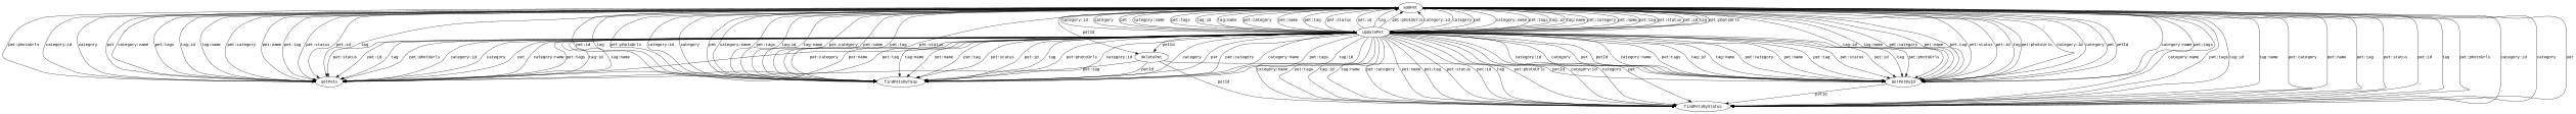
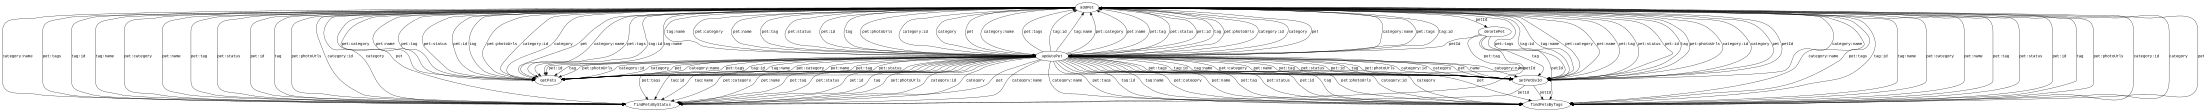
  digraph {
    fontname="Liberation Mono"
    node [fontname="Liberation Mono"]
    edge [fontname="Liberation Mono"]
    n1 [label=addPet]
    n2 [label=getPets]
    n3 [label=updatePet]
    n4 [label=findPetsByStatus]
    n5 [label=findPetsByTags]
    n6 [label=getPetById]
    n7 [label=deletePet]
    n1 -> n2 [label="category:name"]
    n1 -> n2 [label="pet:tags"]
    n1 -> n2 [label="tag:id"]
    n1 -> n2 [label="tag:name"]
    n1 -> n2 [label="pet:category"]
    n1 -> n2 [label="pet:name"]
    n1 -> n2 [label="pet:tag"]
    n1 -> n2 [label="pet:status"]
    n1 -> n2 [label="pet:id"]
    n1 -> n2 [label=tag]
    n1 -> n2 [label="pet:photoUrls"]
    n1 -> n2 [label="category:id"]
    n1 -> n2 [label=category]
    n1 -> n2 [label=pet]
    n1 -> n3 [label="category:name"]
    n1 -> n3 [label="pet:tags"]
    n1 -> n3 [label="tag:id"]
    n1 -> n3 [label="tag:name"]
    n1 -> n3 [label="pet:category"]
    n1 -> n3 [label="pet:name"]
    n1 -> n3 [label="pet:tag"]
    n1 -> n3 [label="pet:status"]
    n1 -> n3 [label="pet:id"]
    n1 -> n3 [label=tag]
    n1 -> n3 [label="pet:photoUrls"]
    n1 -> n3 [label="category:id"]
    n1 -> n3 [label=category]
    n1 -> n3 [label=pet]
    n1 -> n4 [label="category:name"]
    n1 -> n4 [label="pet:tags"]
    n1 -> n4 [label="tag:id"]
    n1 -> n4 [label="tag:name"]
    n1 -> n4 [label="pet:category"]
    n1 -> n4 [label="pet:name"]
    n1 -> n4 [label="pet:tag"]
    n1 -> n4 [label="pet:status"]
    n1 -> n4 [label="pet:id"]
    n1 -> n4 [label=tag]
    n1 -> n4 [label="pet:photoUrls"]
    n1 -> n4 [label="category:id"]
    n1 -> n4 [label=category]
    n1 -> n4 [label=pet]
    n1 -> n5 [label="category:name"]
    n1 -> n5 [label="pet:tags"]
    n1 -> n5 [label="tag:id"]
    n1 -> n5 [label="tag:name"]
    n1 -> n5 [label="pet:category"]
    n1 -> n5 [label="pet:name"]
    n1 -> n5 [label="pet:tag"]
    n1 -> n5 [label="pet:status"]
    n1 -> n5 [label="pet:id"]
    n1 -> n5 [label=tag]
    n1 -> n5 [label="pet:photoUrls"]
    n1 -> n5 [label="category:id"]
    n1 -> n5 [label=category]
    n1 -> n5 [label=pet]
    n1 -> n6 [label="category:name"]
    n1 -> n6 [label="pet:tags"]
    n1 -> n6 [label="tag:id"]
    n1 -> n6 [label="tag:name"]
    n1 -> n6 [label="pet:category"]
    n1 -> n6 [label="pet:name"]
    n1 -> n6 [label="pet:tag"]
    n1 -> n6 [label="pet:status"]
    n1 -> n6 [label="pet:id"]
    n1 -> n6 [label=tag]
    n1 -> n6 [label="pet:photoUrls"]
    n1 -> n6 [label="category:id"]
    n1 -> n6 [label=category]
    n1 -> n6 [label=pet]
    n1 -> n7 [label=petId]
    n3 -> n1 [label="category:name"]
    n3 -> n1 [label="pet:tags"]
    n3 -> n1 [label="tag:id"]
    n3 -> n1 [label="tag:name"]
    n3 -> n1 [label="pet:category"]
    n3 -> n1 [label="pet:name"]
    n3 -> n1 [label="pet:tag"]
    n3 -> n1 [label="pet:status"]
    n3 -> n1 [label="pet:id"]
    n3 -> n1 [label=tag]
    n3 -> n1 [label="pet:photoUrls"]
    n3 -> n1 [label="category:id"]
    n3 -> n1 [label=category]
    n3 -> n1 [label=pet]
    n3 -> n2 [label="category:name"]
    n3 -> n2 [label="pet:tags"]
    n3 -> n2 [label="tag:id"]
    n3 -> n2 [label="tag:name"]
    n3 -> n2 [label="pet:category"]
    n3 -> n2 [label="pet:name"]
    n3 -> n2 [label="pet:tag"]
    n3 -> n2 [label="pet:status"]
    n3 -> n2 [label="pet:id"]
    n3 -> n2 [label=tag]
    n3 -> n2 [label="pet:photoUrls"]
    n3 -> n2 [label="category:id"]
    n3 -> n2 [label=category]
    n3 -> n2 [label=pet]
    n3 -> n4 [label="category:name"]
    n3 -> n4 [label="pet:tags"]
    n3 -> n4 [label="tag:id"]
    n3 -> n4 [label="tag:name"]
    n3 -> n4 [label="pet:category"]
    n3 -> n4 [label="pet:name"]
    n3 -> n4 [label="pet:tag"]
    n3 -> n4 [label="pet:status"]
    n3 -> n4 [label="pet:id"]
    n3 -> n4 [label=tag]
    n3 -> n4 [label="pet:photoUrls"]
    n3 -> n4 [label="category:id"]
    n3 -> n4 [label=category]
    n3 -> n4 [label=pet]
    n3 -> n5 [label="category:name"]
    n3 -> n5 [label="pet:tags"]
    n3 -> n5 [label="tag:id"]
    n3 -> n5 [label="tag:name"]
    n3 -> n5 [label="pet:category"]
    n3 -> n5 [label="pet:name"]
    n3 -> n5 [label="pet:tag"]
    n3 -> n5 [label="pet:status"]
    n3 -> n5 [label="pet:id"]
    n3 -> n5 [label=tag]
    n3 -> n5 [label="pet:photoUrls"]
    n3 -> n5 [label="category:id"]
    n3 -> n5 [label=category]
    n3 -> n5 [label=pet]
    n3 -> n6 [label="category:name"]
    n3 -> n6 [label="pet:tags"]
    n3 -> n6 [label="tag:id"]
    n3 -> n6 [label="tag:name"]
    n3 -> n6 [label="pet:category"]
    n3 -> n6 [label="pet:name"]
    n3 -> n6 [label="pet:tag"]
    n3 -> n6 [label="pet:status"]
    n3 -> n6 [label="pet:id"]
    n3 -> n6 [label=tag]
    n3 -> n6 [label="pet:photoUrls"]
    n3 -> n6 [label="category:id"]
    n3 -> n6 [label=category]
    n3 -> n6 [label=pet]
    n6 -> n1 [label=petId]
-   n6 -> n3 [label=petId]
+   n6 -> n3 [label=name]
    n6 -> n4 [label=petId]
+   n6 -> n5 [label=petId]
    n7 -> n2 [label="pet:tag"]
-   n3 -> n7 [label=petId]
+   n7 -> n3 [label=petId]
    n7 -> n4 [label=petId]
    n7 -> n5 [label=petId]
-   n7 -> n6 [label=petId]
+   n7 -> n6 [label=tag]
  }
